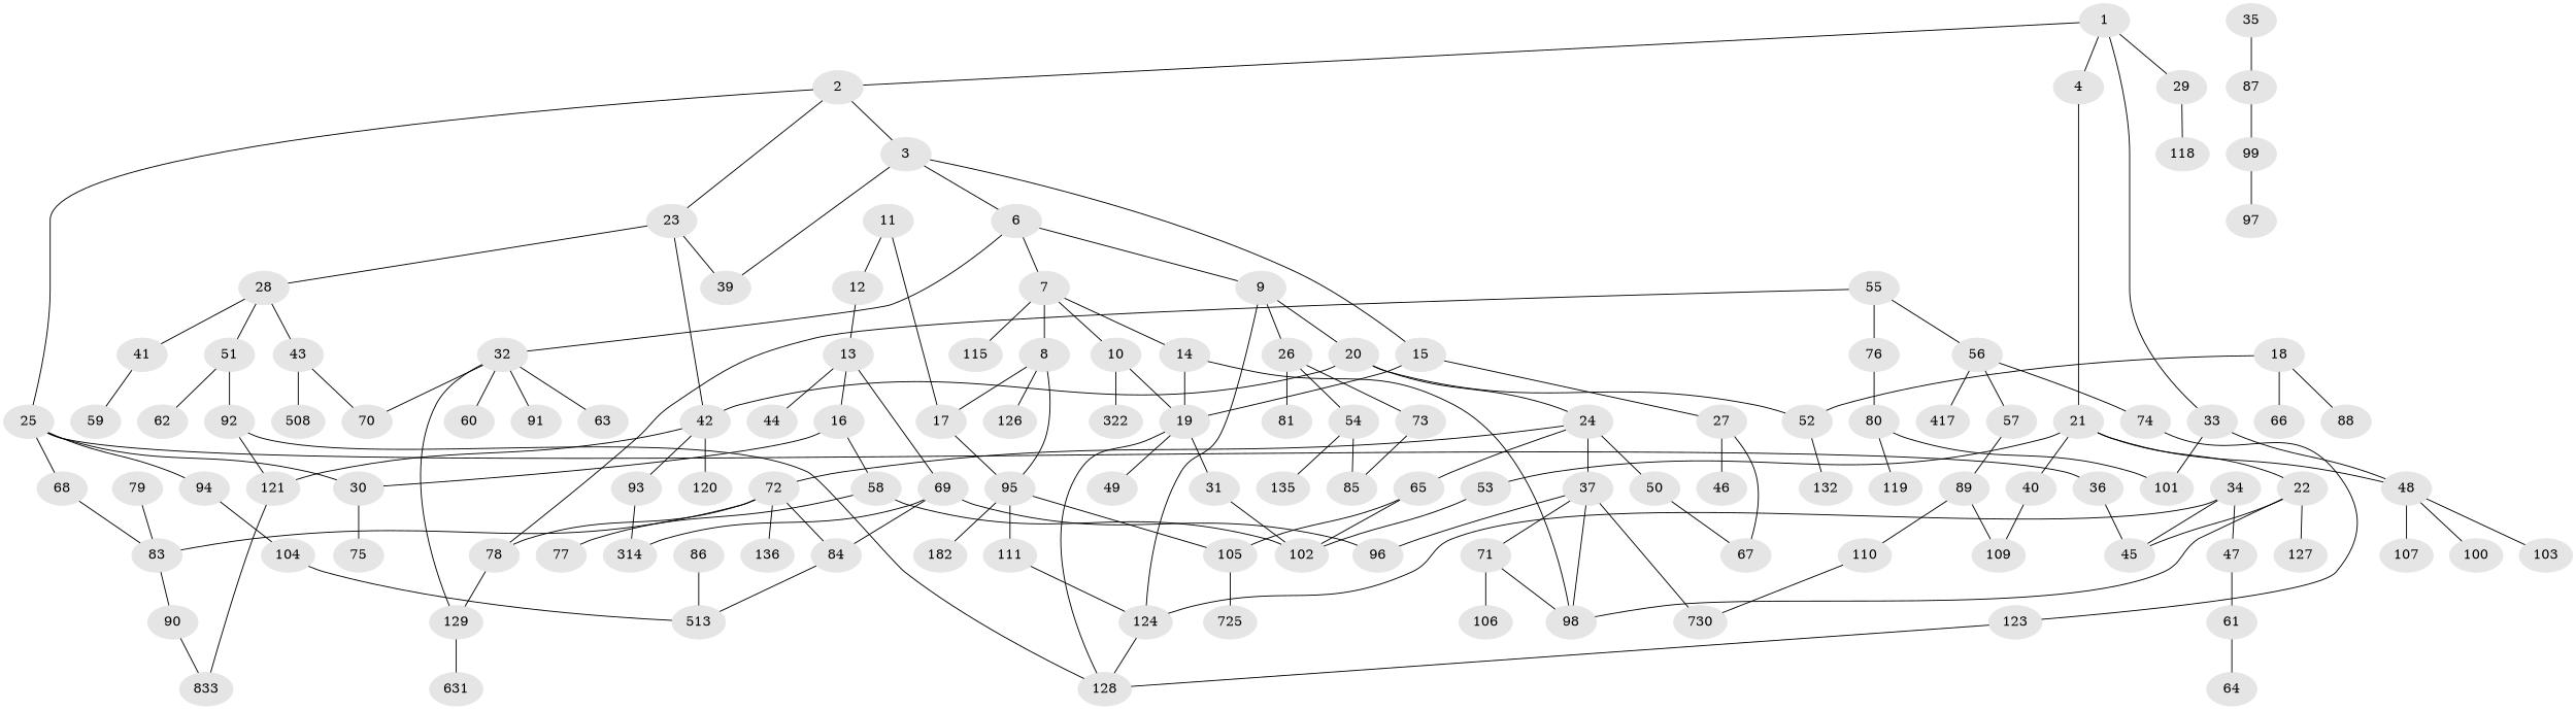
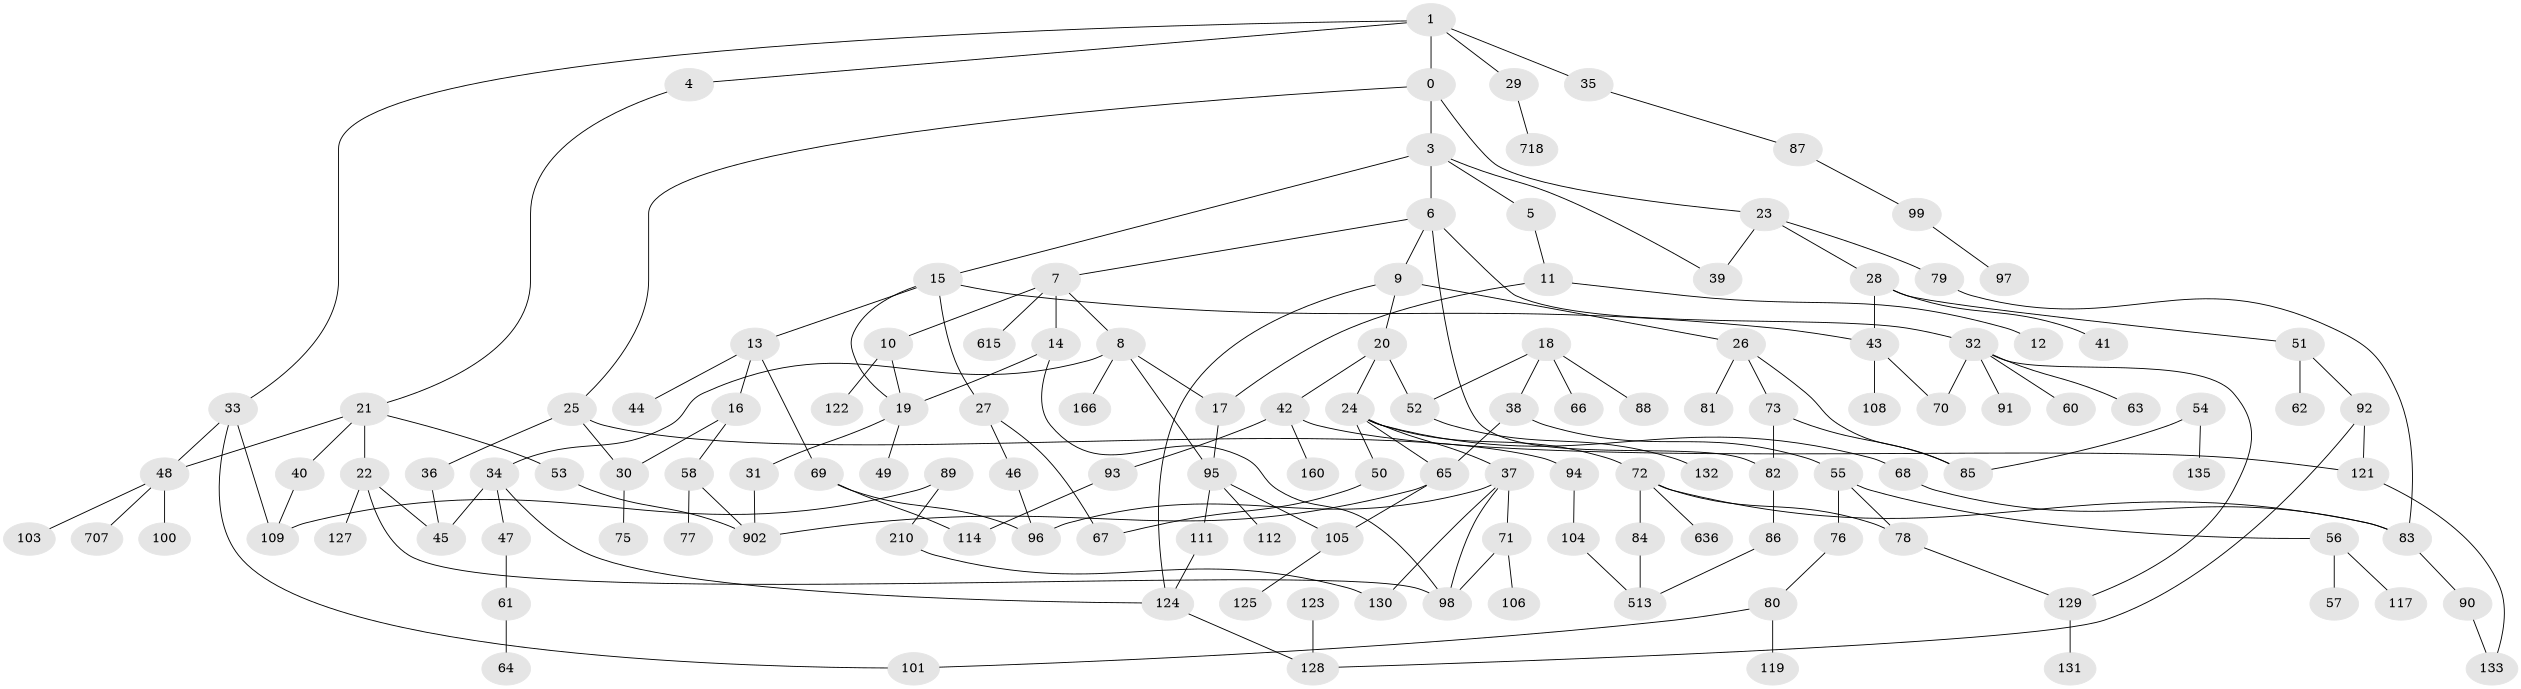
  graph {
    node [color=gray90 style=filled]
    1
-   2
+   2 [label=0]
    4
    29
    33
    35
    3
    23
    25
    21
-   118
+   118 [label=718]
    48
    101
    109
    87
+   5
    6
    15
    39
    28
    79
    30
    36
    94
    11
    7
    9
    32
+   82
    19
    27
    43
    22
    40
    53
    17
    12
    8
    10
    14
-   115
+   115 [label=615]
    20
    26
    124
    60
    63
    70
    91
    129
    86
    34
    95
-   126
-   122 [label=322]
+   126 [label=166]
+   122
    98
    45
    47
    105
    111
-   112 [label=182]
+   112
    52
    24
    42
    54
    73
    81
    128
    31
    49
    13
    16
    44
    69
    58
    96
    84
-   114 [label=314]
+   114
    18
+   38
    66
    88
    67
    46
-   108 [label=508]
+   108
    75
-   102
+   102 [label=902]
    77
    65
    55
    132
    37
    50
    68
    72
    93
-   120
+   120 [label=160]
    121
    127
    100
    103
-   107
+   107 [label=707]
    41
    51
    83
    71
-   130 [label=730]
+   130
    78
-   136
+   136 [label=636]
    104
    85
    135
-   59
    62
    92
-   131 [label=631]
+   131
    61
    99
    106
    56
    76
-   133 [label=833]
+   133
    64
    57
-   74
-   117 [label=417]
+   117
    80
    89
    123
-   110
-   125 [label=725]
+   110 [label=210]
+   125
    90
    n132 [label=513]
    119
    97
    1 -- 2
    1 -- 4
    1 -- 29
    1 -- 33
+   1 -- 35
    2 -- 3
    2 -- 23
    2 -- 25
    4 -- 21
    29 -- 118
    33 -- 48
    33 -- 101
+   33 -- 109
    35 -- 87
+   3 -- 5
    3 -- 6
    3 -- 15
    3 -- 39
    23 -- 39
    23 -- 28
-   23 -- 42
+   23 -- 79
    25 -- 30
    25 -- 36
    25 -- 94
    21 -- 48
    21 -- 22
    21 -- 40
    21 -- 53
    48 -- 100
    48 -- 103
    48 -- 107
    87 -- 99
+   5 -- 11
    6 -- 7
    6 -- 9
    6 -- 32
+   6 -- 82
    15 -- 19
    15 -- 27
+   15 -- 43
    28 -- 43
    28 -- 41
    28 -- 51
    79 -- 83
    30 -- 75
    36 -- 45
    94 -- 104
    11 -- 17
    11 -- 12
    7 -- 8
    7 -- 10
    7 -- 14
    7 -- 115
    9 -- 20
    9 -- 26
    9 -- 124
    32 -- 60
    32 -- 63
    32 -- 70
    32 -- 91
    32 -- 129
-   19 -- 128
+   82 -- 86
    19 -- 31
    19 -- 49
    27 -- 67
    27 -- 46
    43 -- 70
    43 -- 108
    22 -- 98
    22 -- 45
    22 -- 127
    40 -- 109
    53 -- 102
    17 -- 95
-   12 -- 13
+   15 -- 13
    8 -- 17
+   8 -- 34
    8 -- 95
    8 -- 126
    10 -- 19
    10 -- 122
    14 -- 19
    14 -- 98
    20 -- 52
    20 -- 24
    20 -- 42
-   26 -- 54
+   26 -- 85
    26 -- 73
    26 -- 81
    124 -- 128
    129 -- 131
    86 -- n132
    34 -- 124
    34 -- 45
    34 -- 47
    95 -- 105
    95 -- 111
    95 -- 112
    47 -- 61
    105 -- 125
    111 -- 124
    52 -- 132
    24 -- 65
    24 -- 37
    24 -- 50
-   25 -- 68
+   24 -- 68
    24 -- 72
    42 -- 93
    42 -- 120
    42 -- 121
    54 -- 85
    54 -- 135
+   73 -- 82
    73 -- 85
    31 -- 102
    13 -- 16
    13 -- 44
    13 -- 69
    16 -- 30
    16 -- 58
    69 -- 96
-   69 -- 84
    69 -- 114
    58 -- 102
    58 -- 77
    84 -- n132
    18 -- 52
+   18 -- 38
    18 -- 66
    18 -- 88
+   38 -- 65
+   38 -- 55
+   46 -- 96
    65 -- 105
    65 -- 102
    55 -- 78
    55 -- 56
    55 -- 76
    37 -- 98
    37 -- 96
    37 -- 71
    37 -- 130
    50 -- 67
    68 -- 83
    72 -- 84
    72 -- 83
    72 -- 78
    72 -- 136
    93 -- 114
    121 -- 133
-   41 -- 59
    51 -- 62
    51 -- 92
    83 -- 90
    71 -- 98
    71 -- 106
    78 -- 129
    104 -- n132
    92 -- 128
    92 -- 121
    61 -- 64
    99 -- 97
    56 -- 57
-   56 -- 74
    56 -- 117
    76 -- 80
-   57 -- 89
-   74 -- 123
    80 -- 101
    80 -- 119
    89 -- 109
    89 -- 110
    123 -- 128
    110 -- 130
    90 -- 133
  }
